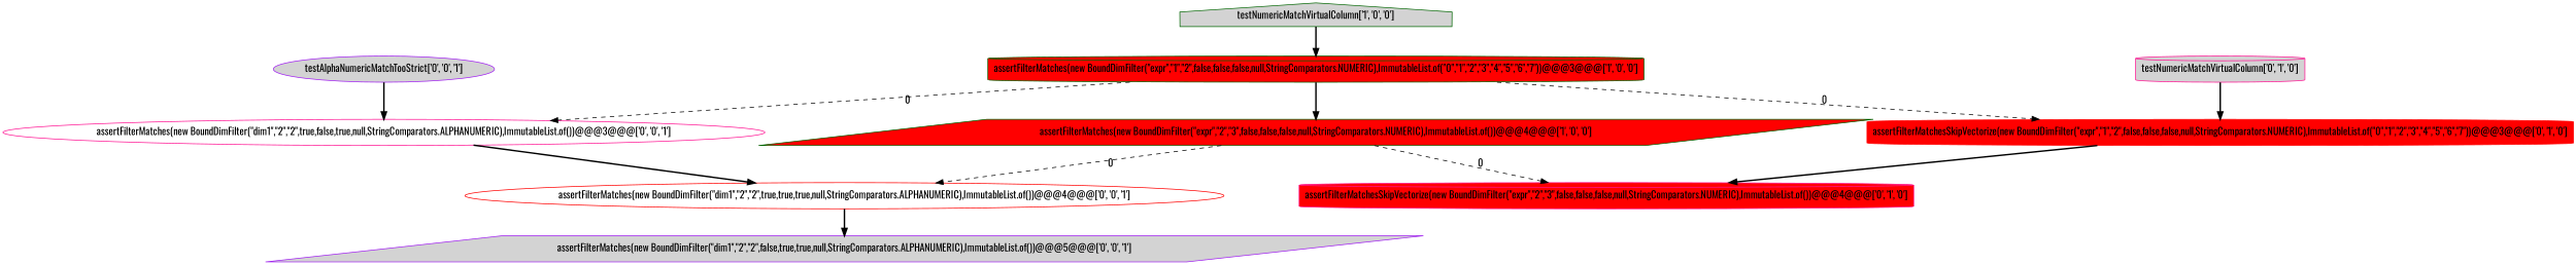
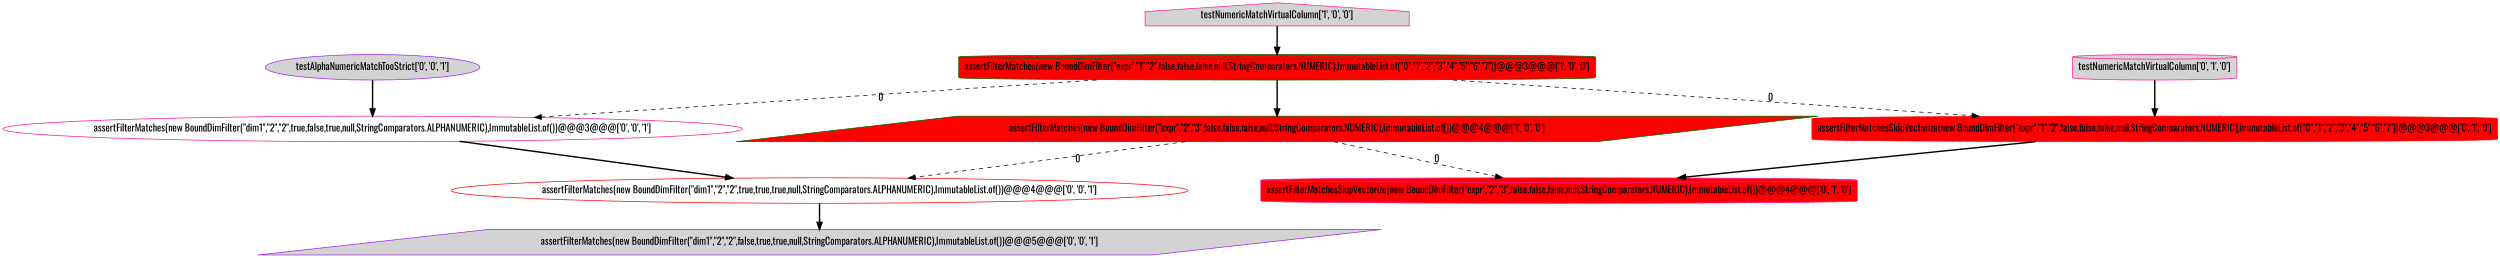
  digraph {
    fontname=Oswald
    node [fillcolor=lightgray shape=cylinder style=filled color=deeppink fontname=Oswald]
    edge [style=bold fontname=Oswald]
    n1 [fillcolor=white label="assertFilterMatches(new BoundDimFilter(\"dim1\",\"2\",\"2\",true,false,true,null,StringComparators.ALPHANUMERIC),ImmutableList.of())@@@3@@@['0', '0', '1']" shape=ellipse]
    n2 [fillcolor=white label="assertFilterMatches(new BoundDimFilter(\"dim1\",\"2\",\"2\",true,true,true,null,StringComparators.ALPHANUMERIC),ImmutableList.of())@@@4@@@['0', '0', '1']" shape=ellipse color=red]
    n3 [label="assertFilterMatches(new BoundDimFilter(\"dim1\",\"2\",\"2\",false,true,true,null,StringComparators.ALPHANUMERIC),ImmutableList.of())@@@5@@@['0', '0', '1']" shape=parallelogram color=purple]
    n4 [label="testAlphaNumericMatchTooStrict['0', '0', '1']" shape=ellipse color=purple]
    n5 [fillcolor=red label="assertFilterMatchesSkipVectorize(new BoundDimFilter(\"expr\",\"2\",\"3\",false,false,false,null,StringComparators.NUMERIC),ImmutableList.of())@@@4@@@['0', '1', '0']"]
    n6 [fillcolor=red label="assertFilterMatches(new BoundDimFilter(\"expr\",\"1\",\"2\",false,false,false,null,StringComparators.NUMERIC),ImmutableList.of(\"0\",\"1\",\"2\",\"3\",\"4\",\"5\",\"6\",\"7\"))@@@3@@@['1', '0', '0']" color=darkgreen]
    n7 [fillcolor=red label="assertFilterMatchesSkipVectorize(new BoundDimFilter(\"expr\",\"1\",\"2\",false,false,false,null,StringComparators.NUMERIC),ImmutableList.of(\"0\",\"1\",\"2\",\"3\",\"4\",\"5\",\"6\",\"7\"))@@@3@@@['0', '1', '0']" color=red]
    n8 [fillcolor=red label="assertFilterMatches(new BoundDimFilter(\"expr\",\"2\",\"3\",false,false,false,null,StringComparators.NUMERIC),ImmutableList.of())@@@4@@@['1', '0', '0']" shape=parallelogram color=darkgreen]
    n9 [label="testNumericMatchVirtualColumn['0', '1', '0']"]
-   n10 [label="testNumericMatchVirtualColumn['1', '0', '0']" shape=house color=darkgreen]
+   n10 [label="testNumericMatchVirtualColumn['1', '0', '0']" shape=house]
    n1 -> n2
    n2 -> n3
    n4 -> n1
    n6 -> n1 [label=0 style=dashed]
    n6 -> n7 [label=0 style=dashed]
    n6 -> n8
    n7 -> n5
    n8 -> n2 [label=0 style=dashed]
    n8 -> n5 [label=0 style=dashed]
    n9 -> n7
    n10 -> n6
  }
